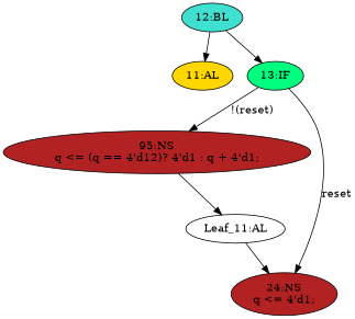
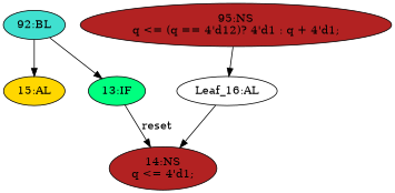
  strict digraph {
    fontname="DejaVu Serif"
    node [fillcolor=firebrick fontname="DejaVu Serif" statements="[]" style=filled typ=NonblockingSubstitution]
    edge [cond="[]" fontname="DejaVu Serif" lineno=None]
-   n1 [ast="<pyverilog.vparser.ast.Always object at 0x7f89e4fdddd0>" clk_sens=True fillcolor=gold label="11:AL" sens="['clk', 'reset']" typ=Always use_var="['reset', 'q']"]
-   n2 [ast="<pyverilog.vparser.ast.Block object at 0x7f89e4ff4050>" fillcolor=turquoise label="12:BL" typ=Block]
+   n1 [ast="<pyverilog.vparser.ast.Always object at 0x7f89e4fdddd0>" clk_sens=True fillcolor=gold label="15:AL" sens="['clk', 'reset']" typ=Always use_var="['reset', 'q']"]
+   n2 [ast="<pyverilog.vparser.ast.Block object at 0x7f89e4ff4050>" fillcolor=turquoise label="92:BL" typ=Block]
    n3 [ast="<pyverilog.vparser.ast.IfStatement object at 0x7f89e4ff4090>" fillcolor=springgreen label="13:IF" typ=IfStatement]
    n4 [ast="<pyverilog.vparser.ast.NonblockingSubstitution object at 0x7f89e4ff4110>" label="95:NS\nq <= (q == 4'd12)? 4'd1 : q + 4'd1;" statements="[<pyverilog.vparser.ast.NonblockingSubstitution object at 0x7f89e4ff4110>]"]
-   n5 [ast="<pyverilog.vparser.ast.NonblockingSubstitution object at 0x7f89e4ff4490>" label="24:NS\nq <= 4'd1;" statements="[<pyverilog.vparser.ast.NonblockingSubstitution object at 0x7f89e4ff4490>]"]
-   n6 [def_var="['q']" label="Leaf_11:AL" fillcolor="" statements="" style="" typ=""]
+   n5 [ast="<pyverilog.vparser.ast.NonblockingSubstitution object at 0x7f89e4ff4490>" label="14:NS\nq <= 4'd1;" statements="[<pyverilog.vparser.ast.NonblockingSubstitution object at 0x7f89e4ff4490>]"]
+   n6 [def_var="['q']" label="Leaf_16:AL" fillcolor="" statements="" style="" typ=""]
    n2 -> n1
    n2 -> n3
-   n3 -> n4 [cond="['reset']" label="!(reset)" lineno=13]
    n3 -> n5 [cond="['reset']" label=reset lineno=13]
    n4 -> n6
    n6 -> n5
  }
